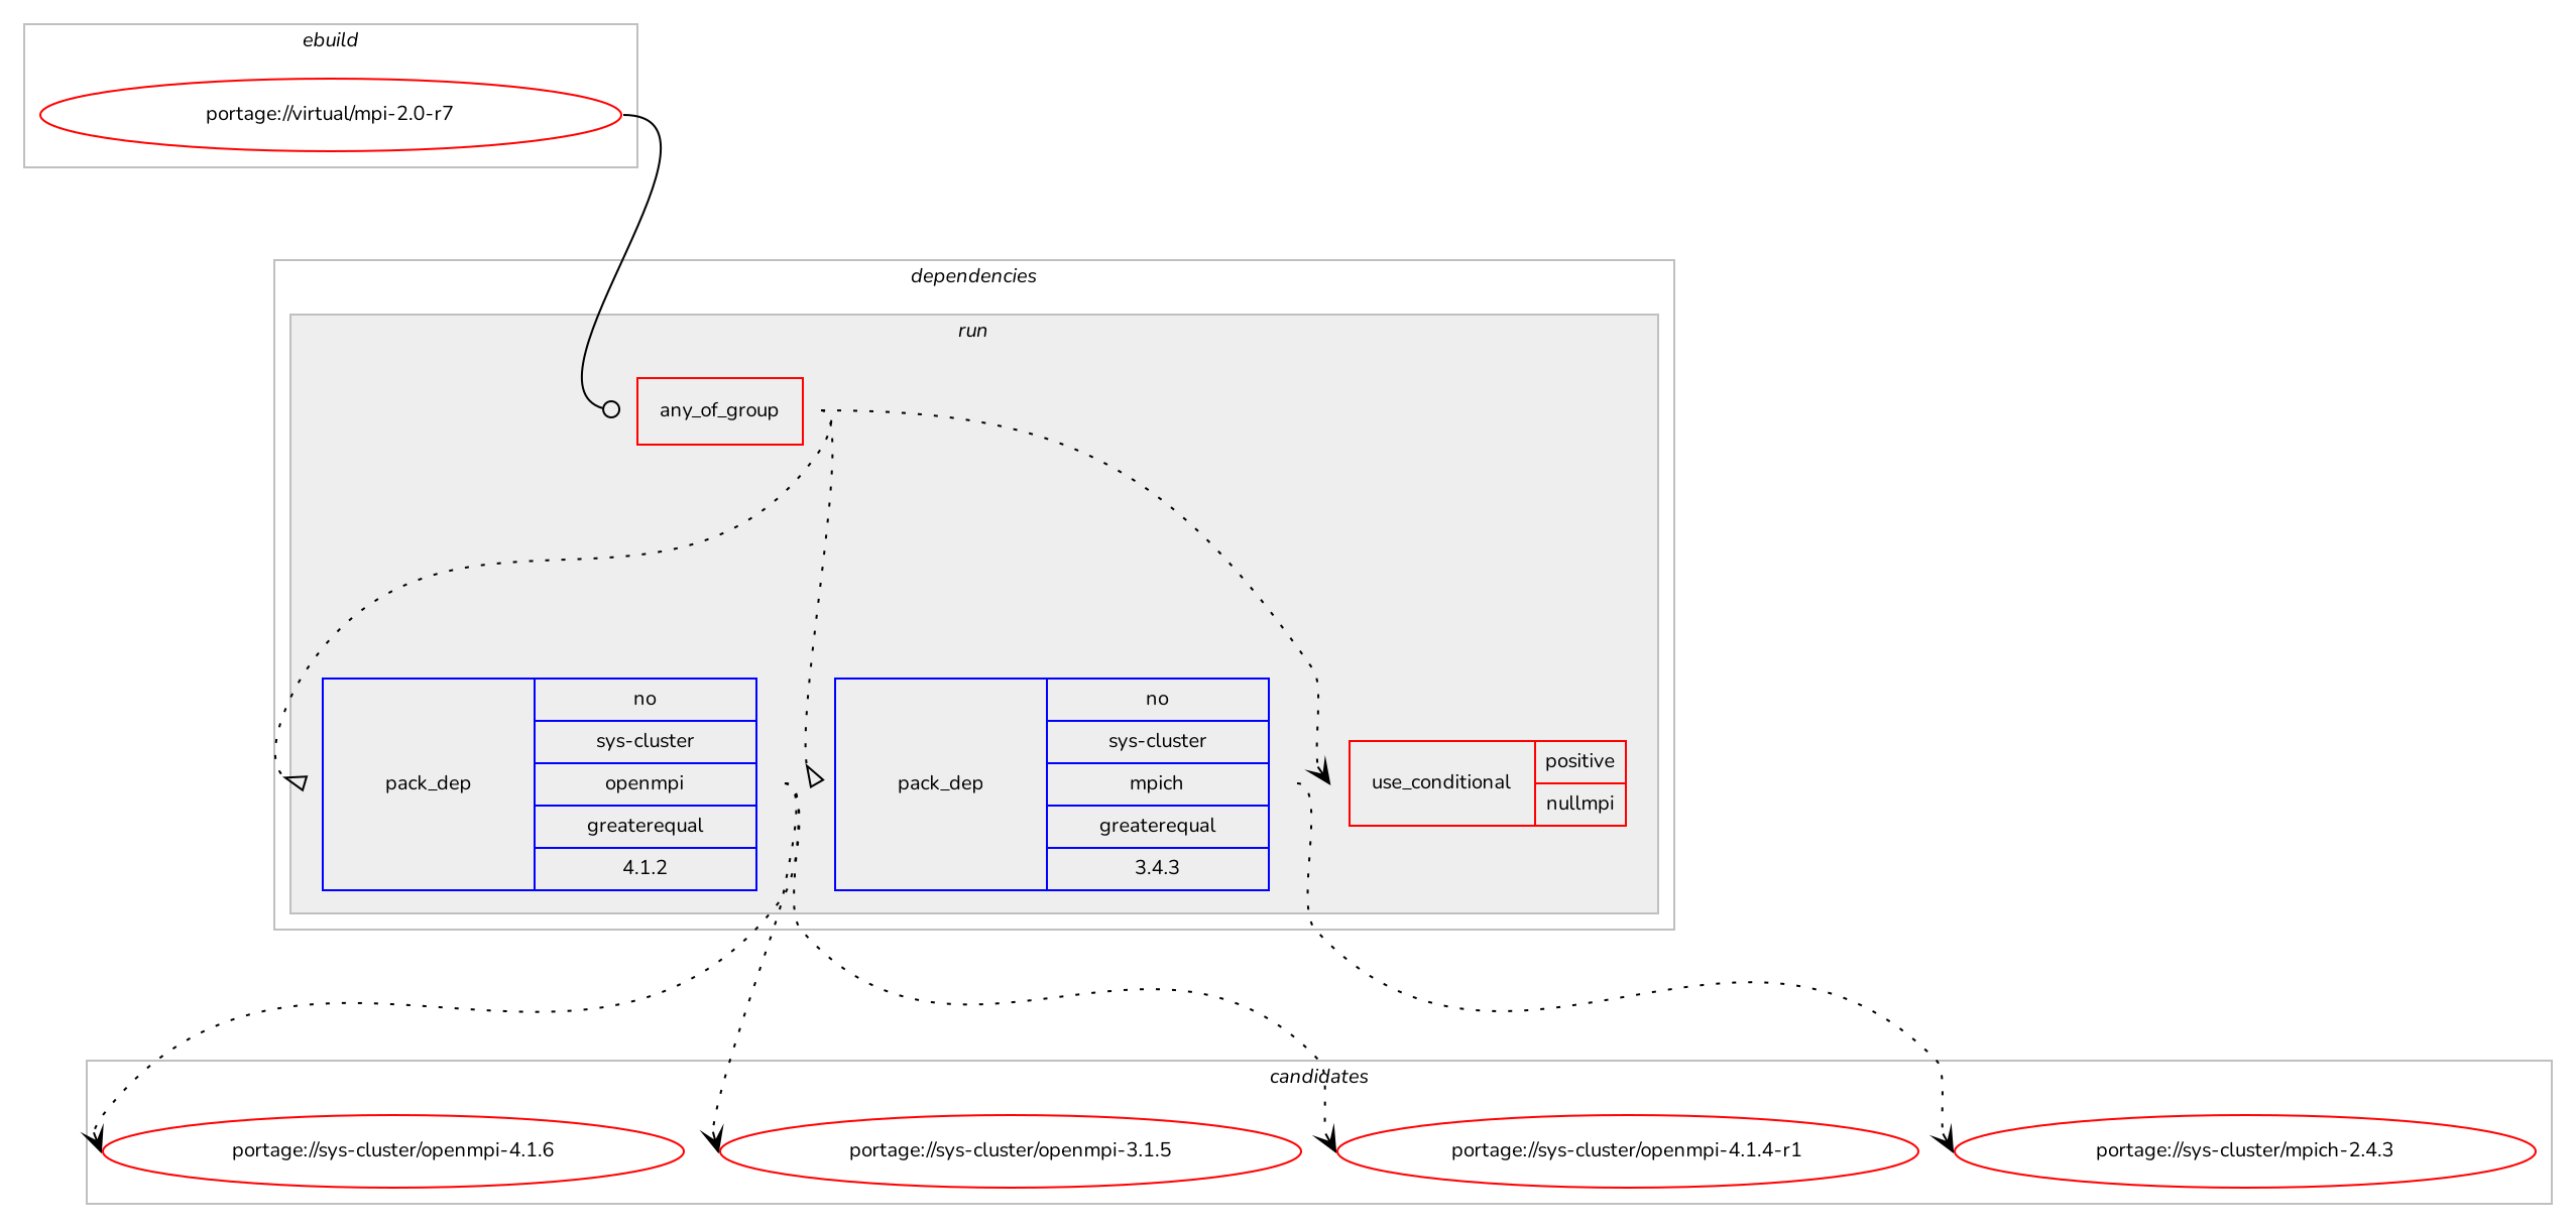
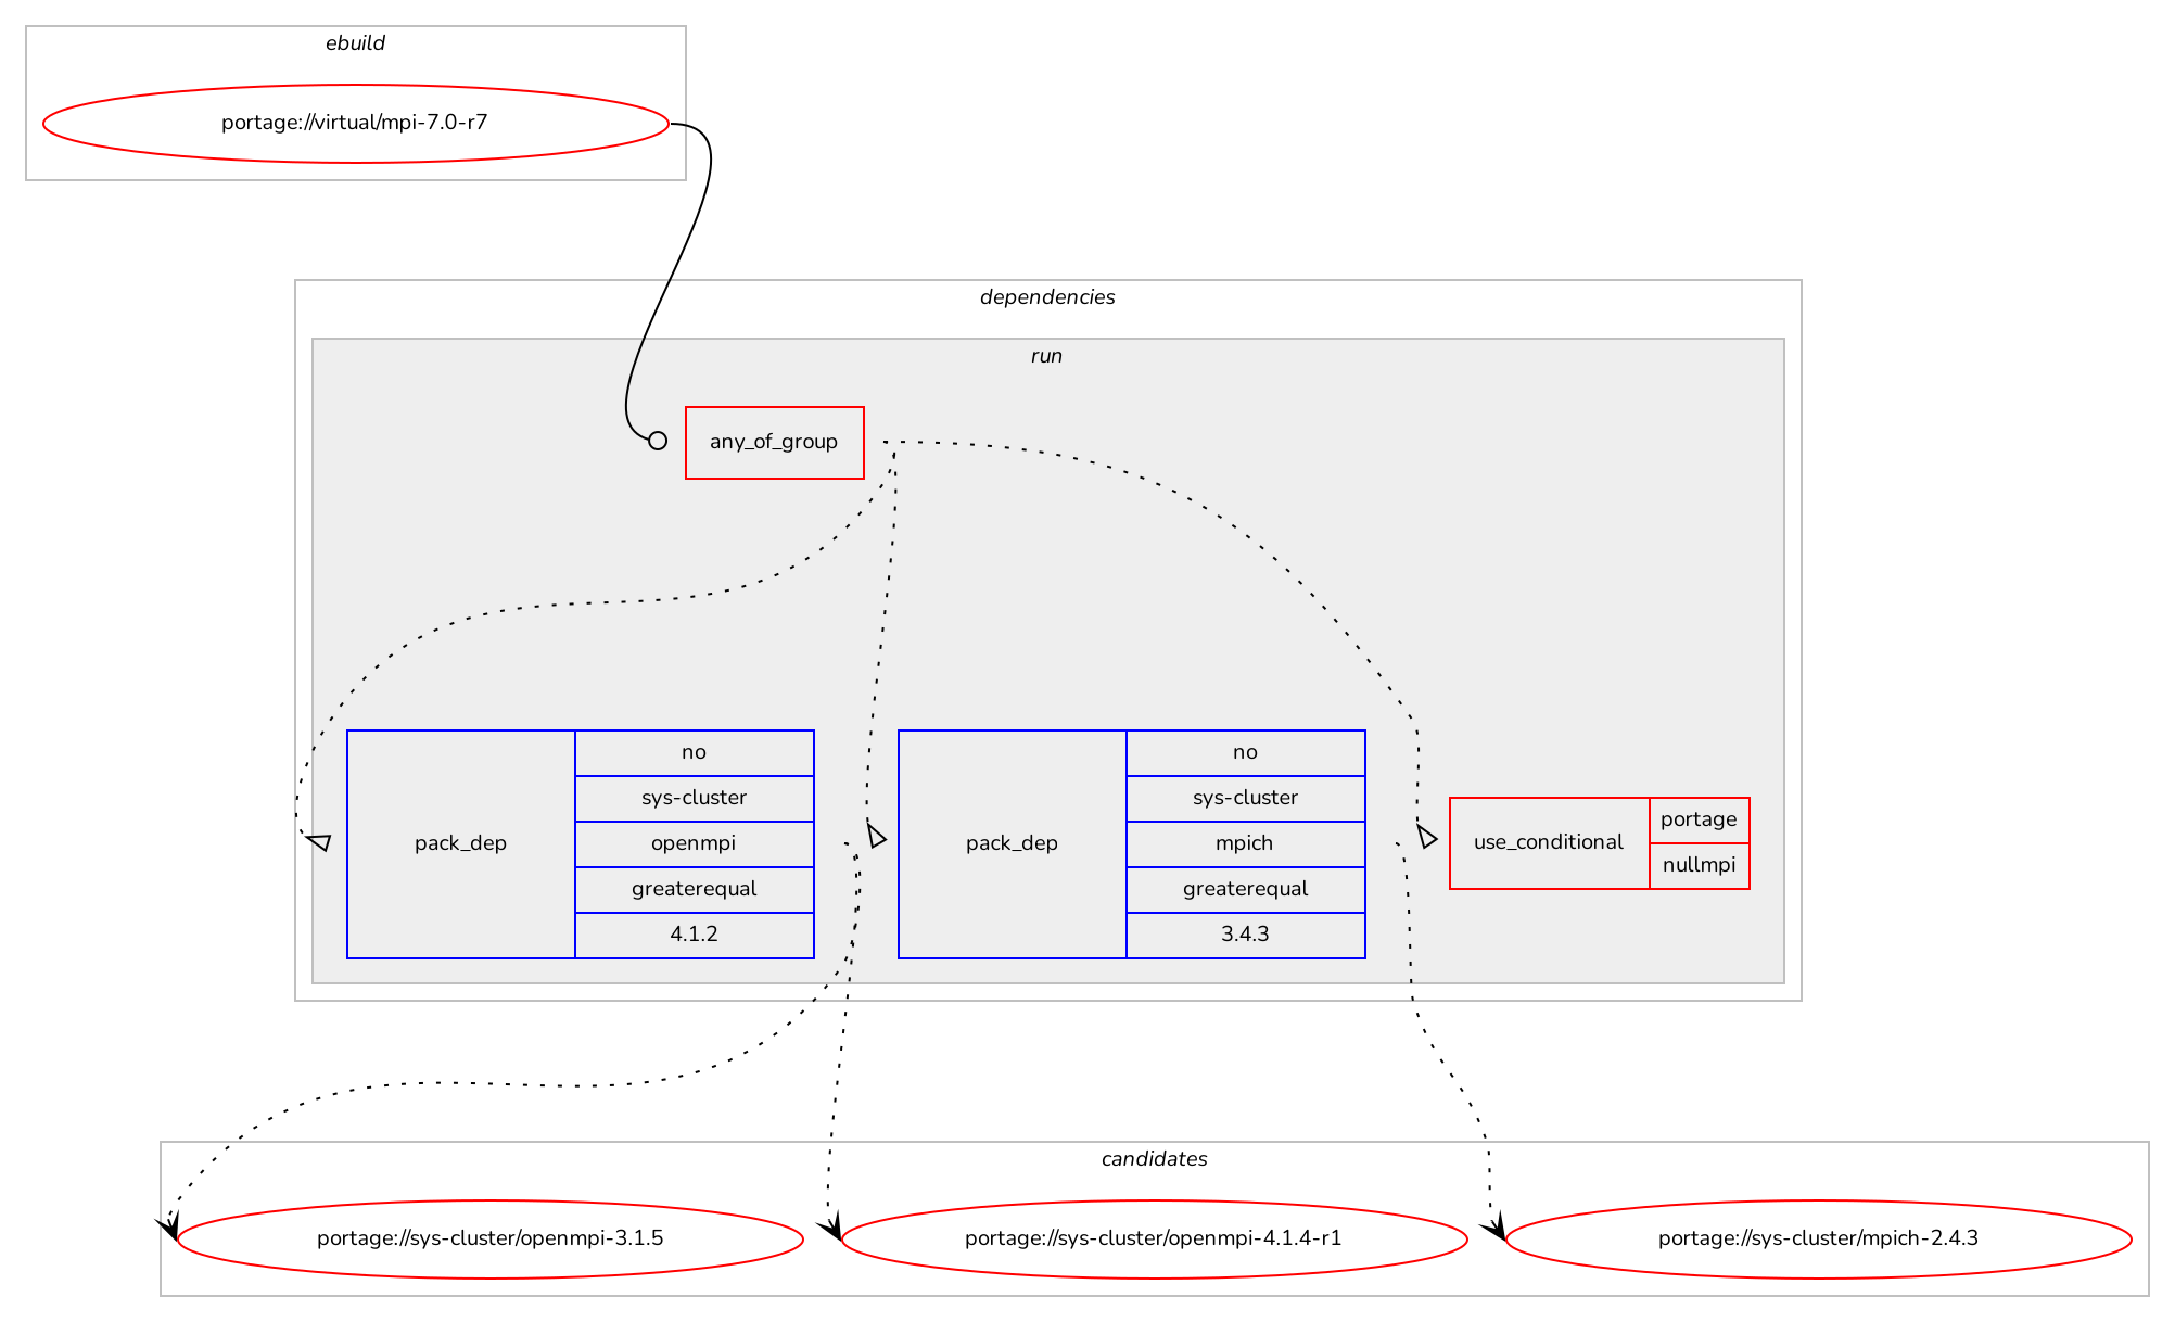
  digraph {
    compound=true
    concentrate=true
    fontname=Nunito
    fontsize=10
    newrank=true
    rankdir=TB
    ranksep=1.5
    node [color=red fontname=Nunito fontsize=10]
    edge [arrowhead=vee fontname=Nunito headport=w style=dotted tailport=e weight=20]
-   n1 [label="portage://virtual/mpi-2.0-r7" width=4]
+   n1 [label="portage://virtual/mpi-7.0-r7" width=4]
    n2 [color=blue label=<<TABLE BORDER="0" CELLBORDER="1" CELLSPACING="0" CELLPADDING="4" WIDTH="220"><TR><TD ROWSPAN="6" CELLPADDING="30">pack_dep</TD></TR><TR><TD WIDTH="110">no</TD></TR><TR><TD>sys-cluster</TD></TR><TR><TD>openmpi</TD></TR><TR><TD>greaterequal</TD></TR><TR><TD>4.1.2</TD></TR></TABLE>> shape=none]
    n3 [color=blue label=<<TABLE BORDER="0" CELLBORDER="1" CELLSPACING="0" CELLPADDING="4" WIDTH="220"><TR><TD ROWSPAN="6" CELLPADDING="30">pack_dep</TD></TR><TR><TD WIDTH="110">no</TD></TR><TR><TD>sys-cluster</TD></TR><TR><TD>mpich</TD></TR><TR><TD>greaterequal</TD></TR><TR><TD>3.4.3</TD></TR></TABLE>> shape=none]
-   n4 [label=<<TABLE BORDER="0" CELLBORDER="1" CELLSPACING="0" CELLPADDING="4"><TR><TD ROWSPAN="3" CELLPADDING="10">use_conditional</TD></TR><TR><TD>positive</TD></TR><TR><TD>nullmpi</TD></TR></TABLE>> shape=none]
+   n4 [label=<<TABLE BORDER="0" CELLBORDER="1" CELLSPACING="0" CELLPADDING="4"><TR><TD ROWSPAN="3" CELLPADDING="10">use_conditional</TD></TR><TR><TD>portage</TD></TR><TR><TD>nullmpi</TD></TR></TABLE>> shape=none]
    n5 [label=<<TABLE BORDER="0" CELLBORDER="1" CELLSPACING="0" CELLPADDING="4"><TR><TD CELLPADDING="10">any_of_group</TD></TR></TABLE>> shape=none]
    n6 [label="portage://sys-cluster/openmpi-4.1.4-r1" width=4]
    n7 [label="portage://sys-cluster/openmpi-3.1.5" width=4]
-   n8 [label="portage://sys-cluster/openmpi-4.1.6" width=4]
    n9 [label="portage://sys-cluster/mpich-2.4.3" width=4]
    subgraph cluster_1 {
      color=gray
      label=<<i>ebuild</i>>
      rank=same
      n1
    }
    subgraph cluster_2 {
      color=gray
      label=<<i>dependencies</i>>
      subgraph cluster_3 {
        color=gray
        fillcolor="#eeeeee"
        label=<<i>compile</i>>
        style=filled
      }
      subgraph cluster_4 {
        color=gray
        fillcolor="#eeeeee"
        label=<<i>compile and run</i>>
        style=filled
      }
      subgraph cluster_5 {
        color=gray
        fillcolor="#eeeeee"
        label=<<i>run</i>>
        style=filled
        subgraph sub_6 {
          color=gray
          fillcolor="#eeeeee"
          label=<<i>run</i>>
          style=filled
          n5
          subgraph sub_7 {
            color=gray
            fillcolor="#eeeeee"
            label=<<i>run</i>>
            style=filled
            n2
          }
          subgraph sub_8 {
            color=gray
            fillcolor="#eeeeee"
            label=<<i>run</i>>
            style=filled
            n3
          }
          subgraph sub_9 {
            color=gray
            fillcolor="#eeeeee"
            label=<<i>run</i>>
            style=filled
            n4
          }
        }
      }
    }
    subgraph cluster_10 {
      color=gray
      label=<<i>candidates</i>>
      rank=same
      subgraph sub_11 {
        color=black
        label=<<i>candidates</i>>
        nodesep=1
        rank=same
        n6
        n7
-       n8
      }
      subgraph sub_12 {
        color=black
        label=<<i>candidates</i>>
        nodesep=1
        rank=same
        n9
      }
    }
    n1 -> n5 [arrowhead=odot style=solid]
    n2 -> n6 [weight=100]
    n2 -> n7 [weight=100]
-   n2 -> n8 [weight=100]
    n3 -> n9 [weight=100]
    n5 -> n2 [arrowhead=oinv]
    n5 -> n3 [arrowhead=oinv]
-   n5 -> n4
+   n5 -> n4 [arrowhead=oinv]
  }
